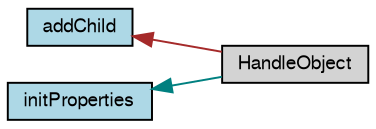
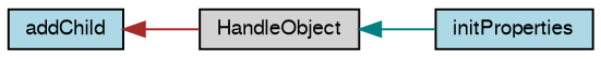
  digraph {
    rankdir=LR
    node [color=black fillcolor=lightblue fontname=FreeSans fontsize=10 shape=record style=filled]
    edge [dir=back fontname=FreeSans fontsize=10 labelfontname=FreeSans labelfontsize=10 style=solid]
    n1 [fontcolor=black height=0.2 label=addChild width=0.4]
    n2 [fillcolor=lightgrey height=0.2 label=HandleObject width=0.4]
    n3 [height=0.2 label=initProperties width=0.4]
    n1 -> n2 [color=brown]
-   n3 -> n2 [color=teal]
+   n2 -> n3 [color=teal]
  }
